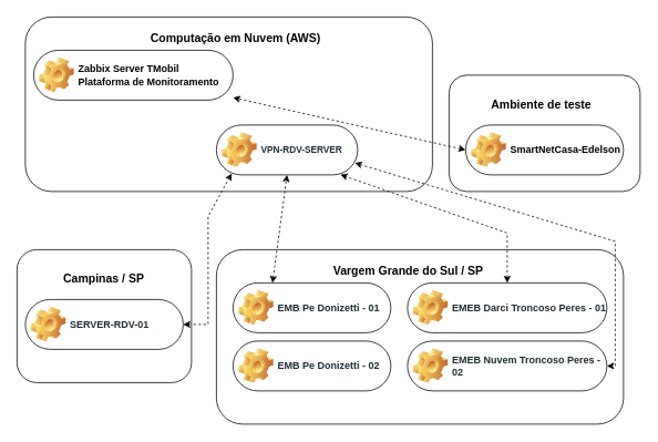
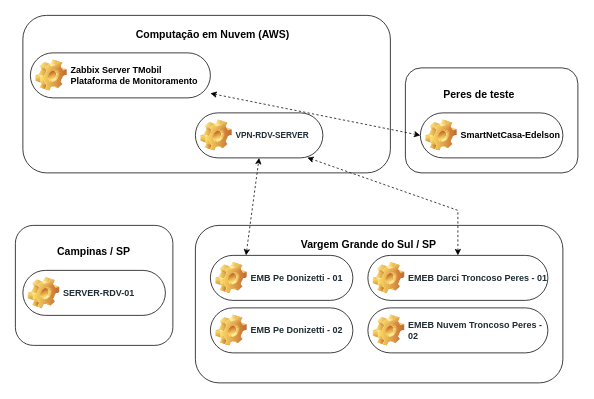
  <mxCell id="0" />
  <mxCell id="1" parent="0" />
  <mxCell id="2" value="" style="rounded=1;whiteSpace=wrap;html=1;" vertex="1" parent="1"><mxGeometry x="20" y="300" width="210" height="160" as="geometry" /></mxCell>
  <mxCell id="3" value="" style="rounded=1;whiteSpace=wrap;html=1;" parent="1" vertex="1"><mxGeometry x="260" y="300" width="490" height="210" as="geometry" /></mxCell>
  <mxCell id="4" value="&lt;span style=&quot;color: rgb(31 , 44 , 51) ; background-color: rgb(255 , 255 , 255)&quot;&gt;&lt;font style=&quot;font-size: 12px&quot;&gt;EMEB Darci Troncoso Peres - 01&lt;/font&gt;&lt;/span&gt;" style="label;whiteSpace=wrap;html=1;image=img/clipart/Gear_128x128.png;arcSize=50;" parent="1" vertex="1"><mxGeometry x="490" y="340" width="240" height="60" as="geometry" /></mxCell>
  <mxCell id="5" value="&lt;span style=&quot;color: rgb(31 , 44 , 51) ; background-color: rgb(255 , 255 , 255)&quot;&gt;&lt;font style=&quot;font-size: 12px&quot;&gt;EMB Pe Donizetti - 01&lt;/font&gt;&lt;/span&gt;" style="label;whiteSpace=wrap;html=1;image=img/clipart/Gear_128x128.png;arcSize=50;" parent="1" vertex="1"><mxGeometry x="280" y="340" width="190" height="60" as="geometry" /></mxCell>
  <mxCell id="6" value="Vargem Grande do Sul / SP&#10;&#10;" style="text;strokeColor=none;fillColor=none;spacingLeft=4;spacingRight=4;overflow=hidden;rotatable=0;points=[[0,0.5],[1,0.5]];portConstraint=eastwest;fontSize=14;fontStyle=1" vertex="1" parent="1"><mxGeometry x="395" y="310" width="207" height="30" as="geometry" /></mxCell>
  <mxCell id="7" value="&lt;span style=&quot;color: rgb(31 , 44 , 51) ; background-color: rgb(255 , 255 , 255)&quot;&gt;&lt;font style=&quot;font-size: 12px&quot;&gt;EMB Pe Donizetti - 02&lt;/font&gt;&lt;/span&gt;" style="label;whiteSpace=wrap;html=1;image=img/clipart/Gear_128x128.png;arcSize=50;" vertex="1" parent="1"><mxGeometry x="280" y="410" width="190" height="60" as="geometry" /></mxCell>
  <mxCell id="8" value="&lt;span style=&quot;color: rgb(31 , 44 , 51) ; background-color: rgb(255 , 255 , 255)&quot;&gt;&lt;font style=&quot;font-size: 12px&quot;&gt;EMEB Nuvem Troncoso Peres - 02&lt;/font&gt;&lt;/span&gt;" style="label;whiteSpace=wrap;html=1;image=img/clipart/Gear_128x128.png;arcSize=50;" vertex="1" parent="1"><mxGeometry x="490" y="410" width="240" height="60" as="geometry" /></mxCell>
  <mxCell id="9" value="&lt;span style=&quot;background-color: rgb(255 , 255 , 255)&quot;&gt;&lt;font&gt;&lt;font color=&quot;#1f2c33&quot;&gt;SERVER-RDV-01&lt;/font&gt;&lt;/font&gt;&lt;/span&gt;" style="label;whiteSpace=wrap;html=1;image=img/clipart/Gear_128x128.png;arcSize=50;" vertex="1" parent="1"><mxGeometry x="30" y="360" width="190" height="60" as="geometry" /></mxCell>
  <mxCell id="10" value="Campinas / SP&#10;&#10;" style="text;strokeColor=none;fillColor=none;spacingLeft=4;spacingRight=4;overflow=hidden;rotatable=0;points=[[0,0.5],[1,0.5]];portConstraint=eastwest;fontSize=14;fontStyle=1" vertex="1" parent="1"><mxGeometry x="70" y="320" width="122" height="30" as="geometry" /></mxCell>
  <mxCell id="11" value="" style="rounded=1;whiteSpace=wrap;html=1;" vertex="1" parent="1"><mxGeometry x="30" y="20" width="490" height="210" as="geometry" /></mxCell>
  <mxCell id="12" value="&lt;span style=&quot;color: rgb(31 , 44 , 51) ; background-color: rgb(255 , 255 , 255)&quot;&gt;&lt;font style=&quot;font-size: 11px&quot;&gt;VPN-RDV-SERVER&lt;/font&gt;&lt;/span&gt;" style="label;whiteSpace=wrap;html=1;image=img/clipart/Gear_128x128.png;arcSize=50;" vertex="1" parent="1"><mxGeometry x="260" y="150" width="170" height="60" as="geometry" /></mxCell>
- <mxCell id="13" value="Zabbix Server TMobil&lt;br&gt;Plataforma de Monitoramento" style="label;whiteSpace=wrap;html=1;image=img/clipart/Gear_128x128.png;arcSize=50;" vertex="1" parent="1"><mxGeometry x="40" y="60" width="240" height="60" as="geometry" /></mxCell>
+ <mxCell id="13" value="Zabbix Server TMobil&lt;br&gt;Plataforma de Monitoramento" style="label;whiteSpace=wrap;html=1;image=img/clipart/Gear_128x128.png;arcSize=50;" vertex="1" parent="1"><mxGeometry x="40" y="70" width="240" height="60" as="geometry" /></mxCell>
  <mxCell id="14" value="Computação em Nuvem (AWS)&#10;&#10;" style="text;strokeColor=none;fillColor=none;spacingLeft=4;spacingRight=4;overflow=hidden;rotatable=0;points=[[0,0.5],[1,0.5]];portConstraint=eastwest;fontSize=14;fontStyle=1" vertex="1" parent="1"><mxGeometry x="175" y="30" width="237" height="30" as="geometry" /></mxCell>
  <mxCell id="15" value="" style="rounded=1;whiteSpace=wrap;html=1;" vertex="1" parent="1"><mxGeometry x="540" y="90" width="230" height="140" as="geometry" /></mxCell>
  <mxCell id="16" value="SmartNetCasa-Edelson" style="label;whiteSpace=wrap;html=1;image=img/clipart/Gear_128x128.png;arcSize=50;" vertex="1" parent="1"><mxGeometry x="560" y="150" width="190" height="60" as="geometry" /></mxCell>
- <mxCell id="17" value="Ambiente de teste" style="text;strokeColor=none;fillColor=none;spacingLeft=4;spacingRight=4;overflow=hidden;rotatable=0;points=[[0,0.5],[1,0.5]];portConstraint=eastwest;fontSize=14;fontStyle=1" vertex="1" parent="1"><mxGeometry x="585" y="110" width="157" height="30" as="geometry" /></mxCell>
+ <mxCell id="17" value="Peres de teste" style="text;strokeColor=none;fillColor=none;spacingLeft=4;spacingRight=4;overflow=hidden;rotatable=0;points=[[0,0.5],[1,0.5]];portConstraint=eastwest;fontSize=14;fontStyle=1" vertex="1" parent="1"><mxGeometry x="585" y="110" width="157" height="30" as="geometry" /></mxCell>
  <mxCell id="18" value="" style="endArrow=classic;startArrow=classic;html=1;rounded=0;fontFamily=Helvetica;fontSize=11;exitX=0;exitY=0.5;exitDx=0;exitDy=0;dashed=1;" edge="1" parent="1" source="16" target="13"><mxGeometry width="50" height="50" relative="1" as="geometry"><mxPoint x="570" y="200" as="sourcePoint" /><mxPoint x="620" y="150" as="targetPoint" /></mxGeometry></mxCell>
- <mxCell id="19" value="" style="endArrow=classic;startArrow=classic;html=1;rounded=0;fontFamily=Helvetica;fontSize=11;exitX=1;exitY=0.5;exitDx=0;exitDy=0;entryX=0.108;entryY=0.972;entryDx=0;entryDy=0;entryPerimeter=0;dashed=1;" edge="1" parent="1" source="9" target="12"><mxGeometry width="50" height="50" relative="1" as="geometry"><mxPoint x="210" y="380" as="sourcePoint" /><mxPoint x="300" y="280" as="targetPoint" /><Array as="points"><mxPoint x="250" y="390" /><mxPoint x="250" y="260" /></Array></mxGeometry></mxCell>
  <mxCell id="20" value="" style="endArrow=classic;startArrow=classic;html=1;rounded=0;fontFamily=Helvetica;fontSize=11;exitX=0.25;exitY=0;exitDx=0;exitDy=0;dashed=1;" edge="1" parent="1" source="5"><mxGeometry width="50" height="50" relative="1" as="geometry"><mxPoint x="250" y="330" as="sourcePoint" /><mxPoint x="345" y="210" as="targetPoint" /></mxGeometry></mxCell>
  <mxCell id="21" value="" style="endArrow=classic;startArrow=classic;html=1;rounded=0;fontFamily=Helvetica;fontSize=11;exitX=0.5;exitY=0;exitDx=0;exitDy=0;entryX=0.878;entryY=0.994;entryDx=0;entryDy=0;entryPerimeter=0;dashed=1;" edge="1" parent="1" source="4" target="12"><mxGeometry width="50" height="50" relative="1" as="geometry"><mxPoint x="430" y="330" as="sourcePoint" /><mxPoint x="380" y="210" as="targetPoint" /><Array as="points"><mxPoint x="610" y="280" /></Array></mxGeometry></mxCell>
- <mxCell id="22" value="" style="endArrow=classic;startArrow=classic;html=1;rounded=0;fontFamily=Helvetica;fontSize=11;entryX=1;entryY=0.5;entryDx=0;entryDy=0;exitX=0.98;exitY=0.761;exitDx=0;exitDy=0;exitPerimeter=0;dashed=1;" edge="1" parent="1" source="12" target="8"><mxGeometry width="50" height="50" relative="1" as="geometry"><mxPoint x="430" y="210" as="sourcePoint" /><mxPoint x="710" y="280" as="targetPoint" /><Array as="points"><mxPoint x="740" y="290" /><mxPoint x="740" y="440" /></Array></mxGeometry></mxCell>
